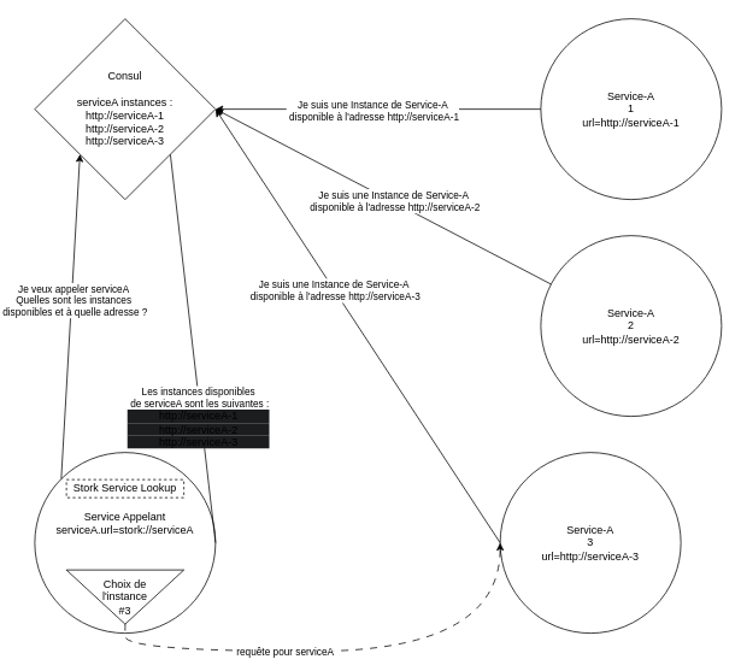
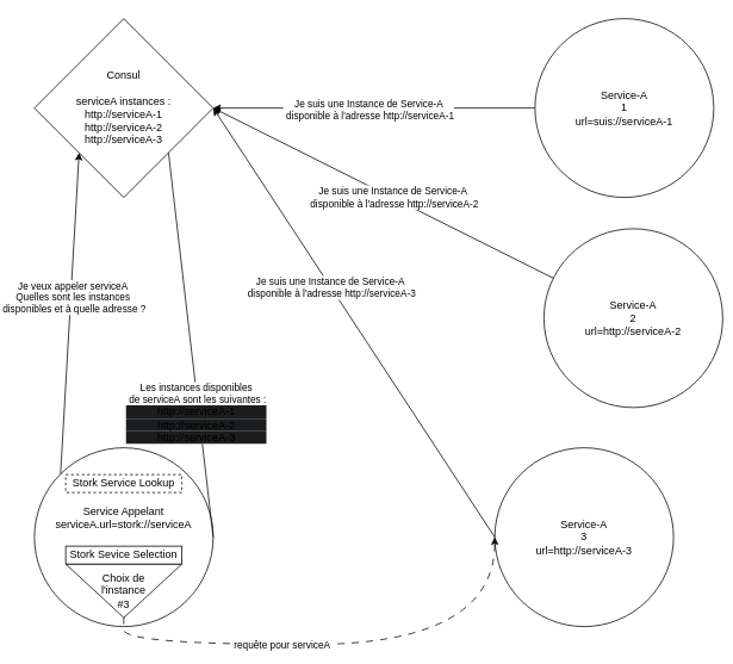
  <mxCell id="0" />
  <mxCell id="1" parent="0" />
  <mxCell id="2" style="edgeStyle=orthogonalEdgeStyle;rounded=0;orthogonalLoop=1;jettySize=auto;html=1;exitX=1;exitY=0.5;exitDx=0;exitDy=0;" edge="1" parent="1" source="3"><mxGeometry relative="1" as="geometry"><mxPoint x="220" y="600" as="targetPoint" /></mxGeometry></mxCell>
  <mxCell id="3" value="Service Appelant&lt;br&gt;&lt;div&gt;serviceA.url=stork://serviceA&lt;br&gt;&lt;br&gt;&lt;/div&gt;&lt;div&gt;&lt;br&gt;&lt;/div&gt;&lt;div&gt;&lt;br&gt;&lt;/div&gt;" style="ellipse;whiteSpace=wrap;html=1;aspect=fixed;" parent="1" vertex="1"><mxGeometry x="20" y="500" width="200" height="200" as="geometry" /></mxCell>
- <mxCell id="4" value="Service-A&lt;br&gt;1&lt;br&gt;url=http://serviceA-1" style="ellipse;whiteSpace=wrap;html=1;aspect=fixed;" parent="1" vertex="1"><mxGeometry x="580" y="20" width="200" height="200" as="geometry" /></mxCell>
+ <mxCell id="4" value="Service-A&lt;br&gt;1&lt;br&gt;url=suis://serviceA-1" style="ellipse;whiteSpace=wrap;html=1;aspect=fixed;" parent="1" vertex="1"><mxGeometry x="580" y="20" width="200" height="200" as="geometry" /></mxCell>
  <mxCell id="5" value="Service-A&lt;br&gt;3&lt;br&gt;url=http://serviceA-3" style="ellipse;whiteSpace=wrap;html=1;aspect=fixed;" parent="1" vertex="1"><mxGeometry x="535" y="500" width="200" height="200" as="geometry" /></mxCell>
- <mxCell id="6" value="Service-A&lt;br&gt;2&lt;br&gt;url=http://serviceA-2" style="ellipse;whiteSpace=wrap;html=1;aspect=fixed;" parent="1" vertex="1"><mxGeometry x="580" y="260" width="200" height="200" as="geometry" /></mxCell>
+ <mxCell id="6" value="Service-A&lt;br&gt;2&lt;br&gt;url=http://serviceA-2" style="ellipse;whiteSpace=wrap;html=1;aspect=fixed;" parent="1" vertex="1"><mxGeometry x="590" y="255" width="200" height="200" as="geometry" /></mxCell>
  <mxCell id="7" style="rounded=0;orthogonalLoop=1;jettySize=auto;html=1;exitX=1;exitY=0.5;exitDx=0;exitDy=0;entryX=0;entryY=0.5;entryDx=0;entryDy=0;startArrow=classic;startFill=1;endArrow=none;endFill=0;" parent="1" source="17" target="4" edge="1"><mxGeometry relative="1" as="geometry" /></mxCell>
  <mxCell id="8" value="Je suis une Instance de Service-A&lt;br&gt;&amp;nbsp;disponible à l'adresse http://serviceA-1" style="edgeLabel;html=1;align=center;verticalAlign=middle;resizable=0;points=[];" vertex="1" connectable="0" parent="7"><mxGeometry x="-0.039" y="-1" relative="1" as="geometry"><mxPoint as="offset" /></mxGeometry></mxCell>
  <mxCell id="9" style="rounded=0;orthogonalLoop=1;jettySize=auto;html=1;startArrow=classic;startFill=1;exitX=1;exitY=0.5;exitDx=0;exitDy=0;endArrow=none;endFill=0;" parent="1" source="17" target="6" edge="1"><mxGeometry relative="1" as="geometry" /></mxCell>
  <mxCell id="10" value="Je suis une Instance de Service-A&lt;br&gt;&amp;nbsp;disponible à l'adresse http://serviceA-2" style="edgeLabel;html=1;align=center;verticalAlign=middle;resizable=0;points=[];" vertex="1" connectable="0" parent="9"><mxGeometry x="0.053" y="1" relative="1" as="geometry"><mxPoint as="offset" /></mxGeometry></mxCell>
  <mxCell id="11" style="rounded=0;orthogonalLoop=1;jettySize=auto;html=1;exitX=0;exitY=0;exitDx=0;exitDy=0;entryX=0;entryY=1;entryDx=0;entryDy=0;startArrow=none;startFill=0;" edge="1" parent="1" source="3" target="17"><mxGeometry relative="1" as="geometry" /></mxCell>
  <mxCell id="12" value="Je veux appeler serviceA&lt;br&gt;Quelles sont les instances&lt;br&gt;&amp;nbsp;disponibles et à quelle adresse ?" style="edgeLabel;html=1;align=center;verticalAlign=middle;resizable=0;points=[];" vertex="1" connectable="0" parent="11"><mxGeometry x="0.099" y="-2" relative="1" as="geometry"><mxPoint as="offset" /></mxGeometry></mxCell>
  <mxCell id="13" style="rounded=0;orthogonalLoop=1;jettySize=auto;html=1;entryX=0;entryY=0.5;entryDx=0;entryDy=0;startArrow=classic;startFill=1;exitX=1;exitY=0.5;exitDx=0;exitDy=0;endArrow=none;endFill=0;" parent="1" target="5" edge="1" source="17"><mxGeometry relative="1" as="geometry"><mxPoint x="230" y="360" as="sourcePoint" /><mxPoint x="590" y="370" as="targetPoint" /></mxGeometry></mxCell>
  <mxCell id="14" value="Je suis une Instance de Service-A&lt;br&gt;&amp;nbsp;disponible à l'adresse http://serviceA-3" style="edgeLabel;html=1;align=center;verticalAlign=middle;resizable=0;points=[];" vertex="1" connectable="0" parent="13"><mxGeometry x="-0.169" y="-1" relative="1" as="geometry"><mxPoint as="offset" /></mxGeometry></mxCell>
  <mxCell id="15" style="rounded=0;orthogonalLoop=1;jettySize=auto;html=1;exitX=1;exitY=1;exitDx=0;exitDy=0;entryX=1;entryY=0.5;entryDx=0;entryDy=0;endArrow=none;endFill=0;" edge="1" parent="1" source="17" target="3"><mxGeometry relative="1" as="geometry" /></mxCell>
  <mxCell id="16" value="Les instances disponibles&lt;br&gt;&amp;nbsp;de serviceA sont les suivantes :&lt;br&gt;&lt;div style=&quot;font-size: 12px; text-wrap: wrap; background-color: rgb(27, 29, 30);&quot;&gt;http://serviceA-1&lt;br&gt;&lt;/div&gt;&lt;div style=&quot;font-size: 12px; text-wrap: wrap; background-color: rgb(27, 29, 30);&quot;&gt;http://serviceA-2&lt;br&gt;&lt;/div&gt;&lt;div style=&quot;font-size: 12px; text-wrap: wrap; background-color: rgb(27, 29, 30);&quot;&gt;http://serviceA-3&lt;/div&gt;" style="edgeLabel;html=1;align=center;verticalAlign=middle;resizable=0;points=[];" vertex="1" connectable="0" parent="15"><mxGeometry x="0.098" y="3" relative="1" as="geometry"><mxPoint y="54" as="offset" /></mxGeometry></mxCell>
  <mxCell id="17" value="Consul&lt;div&gt;&lt;br&gt;&lt;/div&gt;&lt;div&gt;serviceA instances :&lt;br&gt;http://serviceA-1&lt;br&gt;&lt;/div&gt;&lt;div&gt;http://serviceA-2&lt;br&gt;&lt;/div&gt;&lt;div&gt;http://serviceA-3&lt;br&gt;&lt;/div&gt;" style="rhombus;whiteSpace=wrap;html=1;" vertex="1" parent="1"><mxGeometry x="20" y="20" width="200" height="200" as="geometry" /></mxCell>
  <mxCell id="18" style="edgeStyle=orthogonalEdgeStyle;rounded=0;orthogonalLoop=1;jettySize=auto;html=1;entryX=0;entryY=0.5;entryDx=0;entryDy=0;dashed=1;dashPattern=8 8;curved=1;" edge="1" parent="1" target="5"><mxGeometry relative="1" as="geometry"><mxPoint x="120" y="690" as="sourcePoint" /><Array as="points"><mxPoint x="120" y="687" /><mxPoint x="120" y="720" /><mxPoint x="580" y="720" /></Array></mxGeometry></mxCell>
  <mxCell id="19" value="requête pour serviceA" style="edgeLabel;html=1;align=center;verticalAlign=middle;resizable=0;points=[];" vertex="1" connectable="0" parent="18"><mxGeometry x="-0.257" relative="1" as="geometry"><mxPoint as="offset" /></mxGeometry></mxCell>
  <mxCell id="20" value="Stork Service Lookup" style="rounded=0;whiteSpace=wrap;html=1;dashed=1;" vertex="1" parent="1"><mxGeometry x="55" y="530" width="130" height="20" as="geometry" /></mxCell>
  <mxCell id="21" value="" style="group" vertex="1" connectable="0" parent="1"><mxGeometry x="55" y="610" width="130" height="80" as="geometry" /></mxCell>
  <mxCell id="22" value="Choix de&lt;br&gt;l'instance&lt;div&gt;#3&lt;/div&gt;" style="triangle;whiteSpace=wrap;html=1;direction=south;" vertex="1" parent="21"><mxGeometry y="20" width="130" height="60" as="geometry" /></mxCell>
+ <mxCell id="23" value="Stork Sevice Selection" style="rounded=0;whiteSpace=wrap;html=1;" vertex="1" parent="21"><mxGeometry width="130" height="20" as="geometry" /></mxCell>
